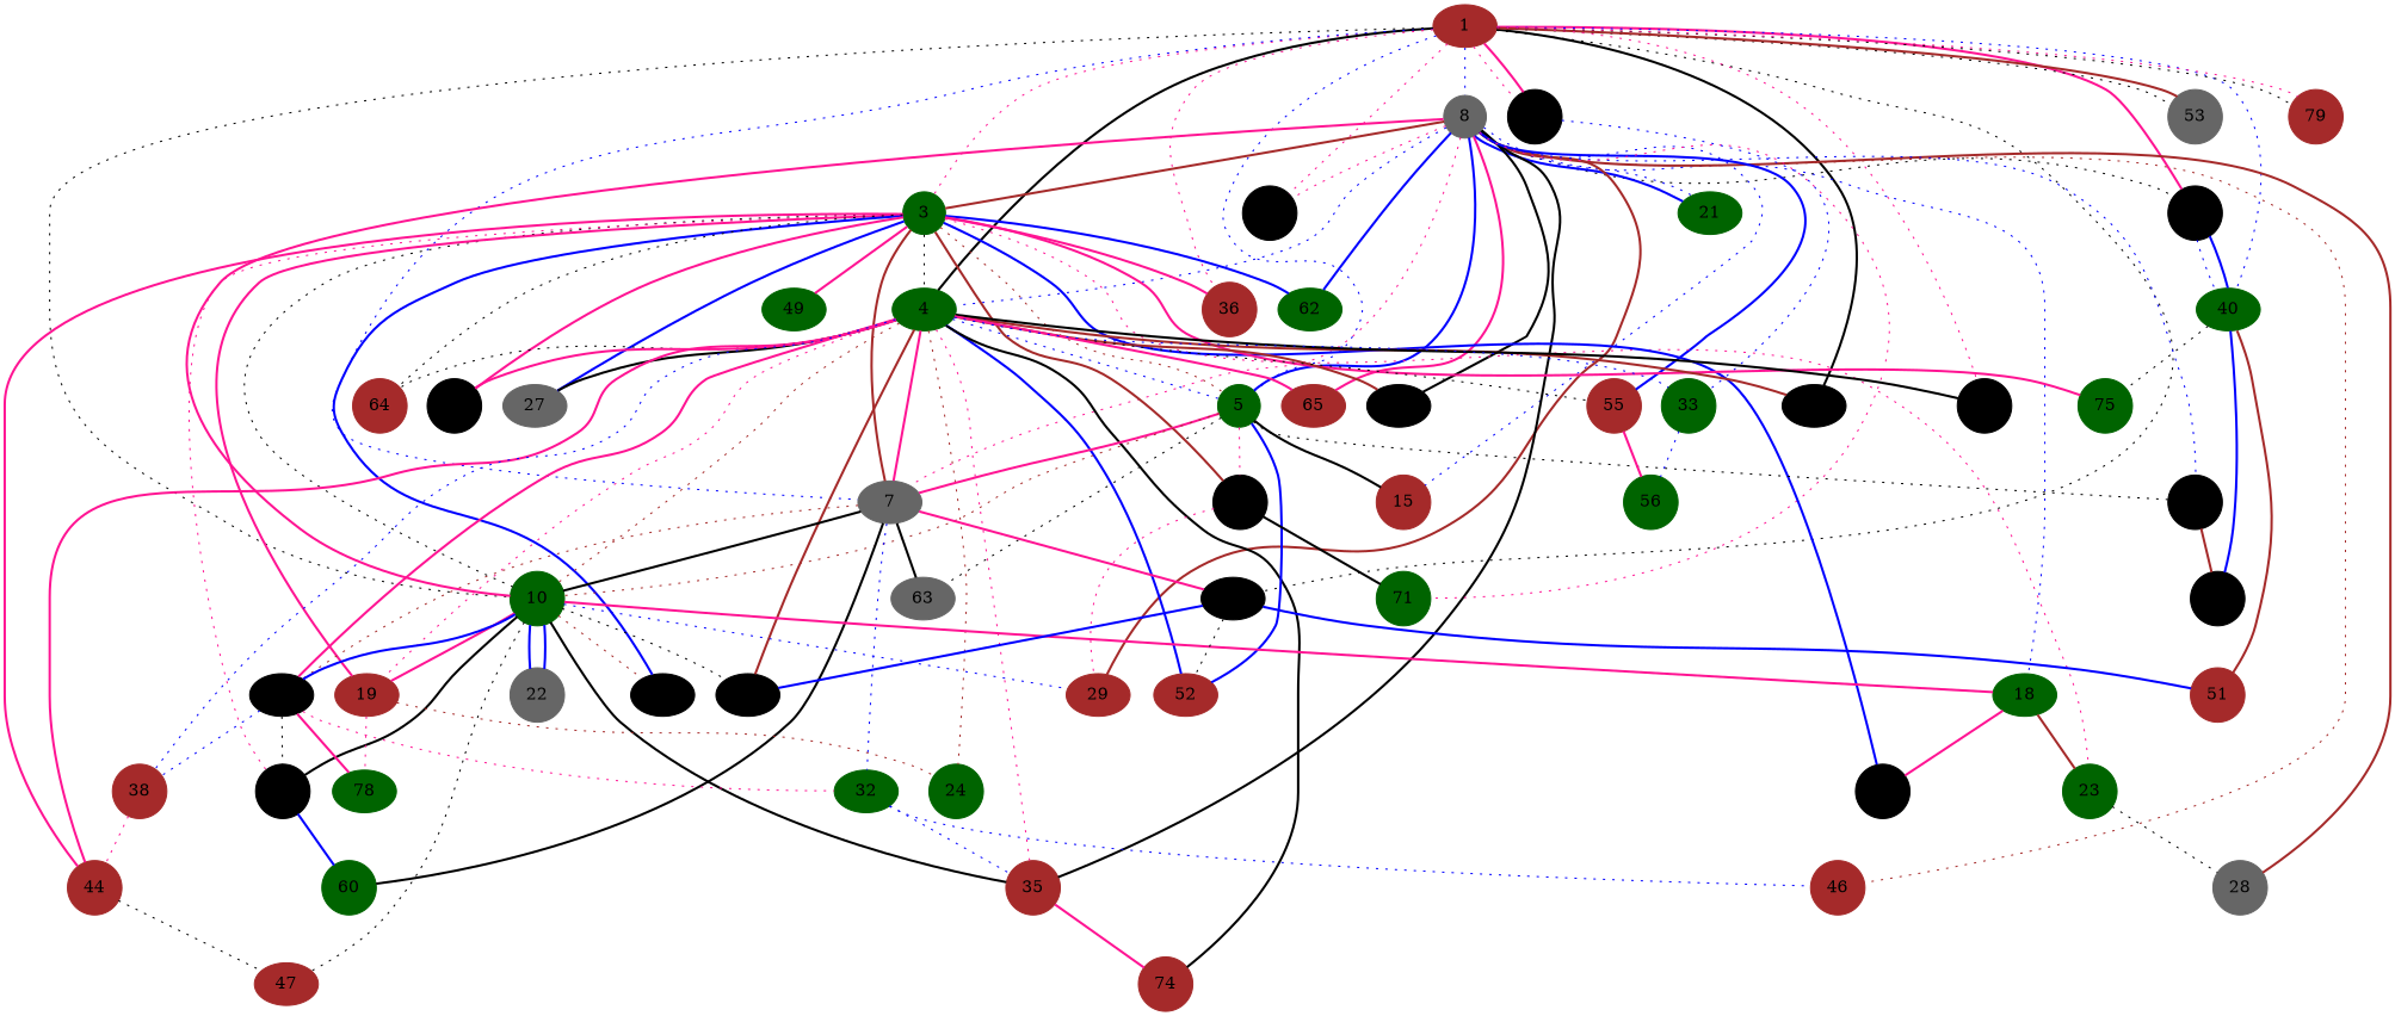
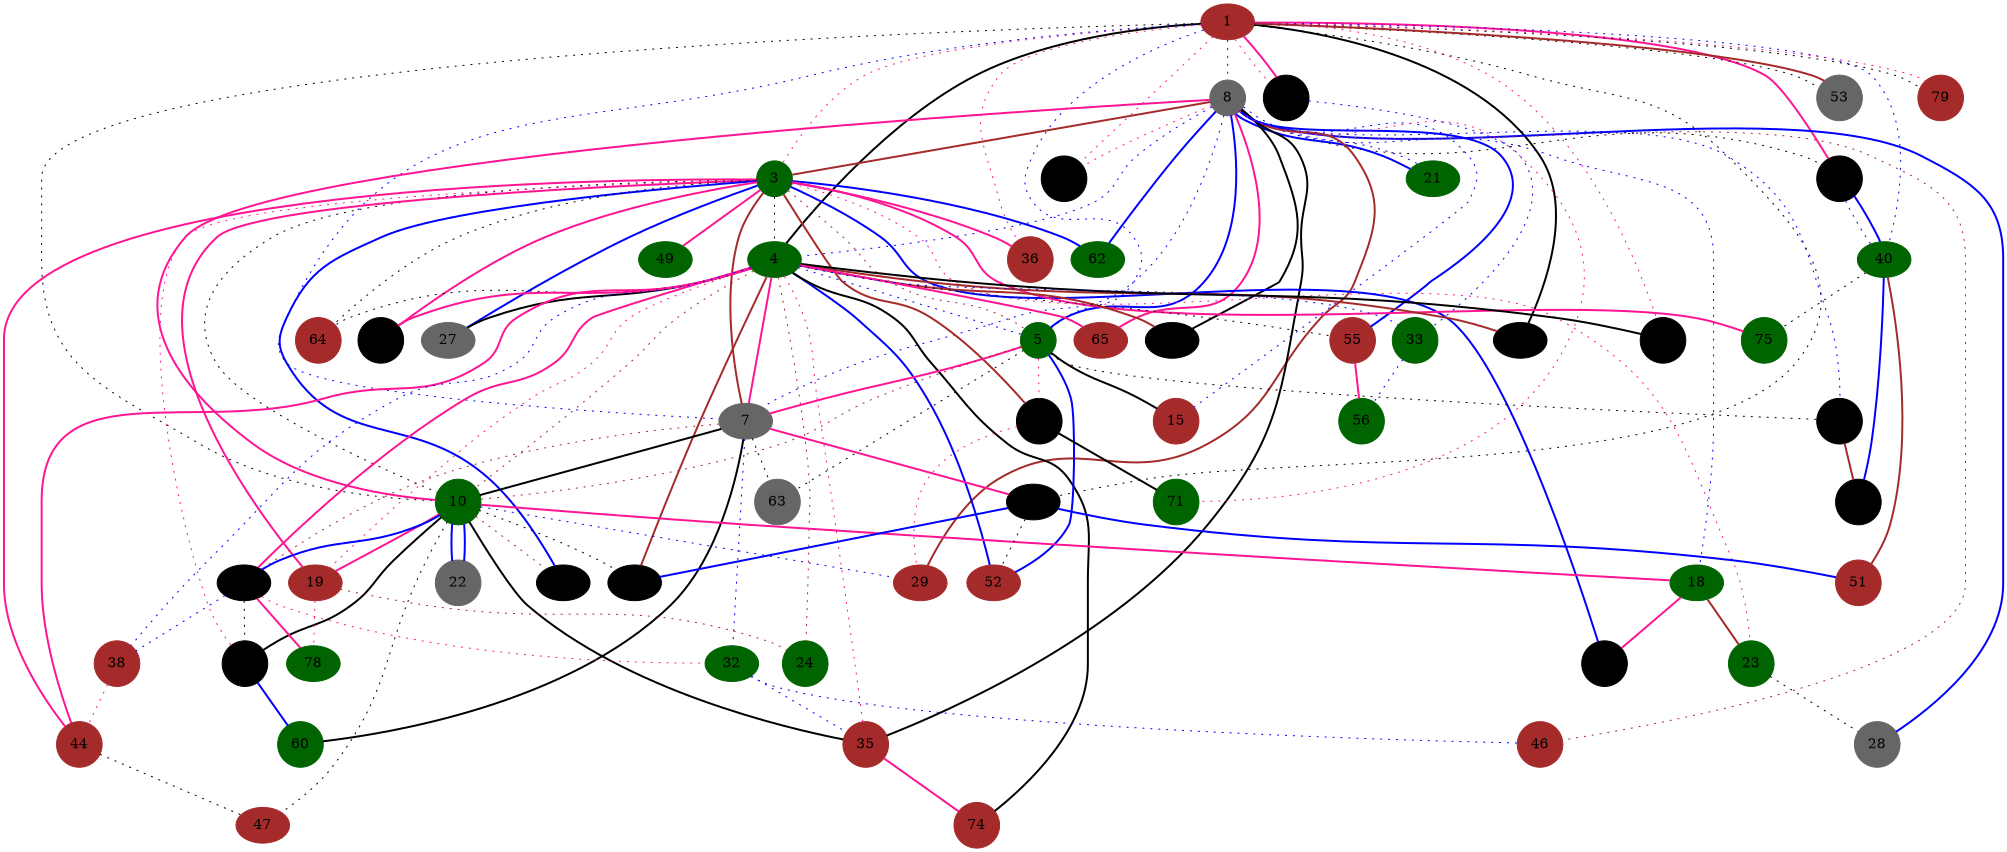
  graph {
    node [color=darkgreen shape=circle style=filled]
    edge [color=deeppink style=bold]
    1 [color=brown shape=ellipse super="+16"]
    n2 [color=gray40 label=8 super="+9"]
    3 [super="+6"]
    4 [shape=ellipse super="+8"]
    5 [super="+58"]
    7 [color=gray40 shape=ellipse super="+45"]
    10 [super="+48"]
    12 [color=black shape=ellipse]
    13 [color=black shape=ellipse]
    14 [color=black]
    25 [color=black]
    34 [color=black]
    36 [color=brown]
    40 [shape=ellipse super="+42"]
    53 [color=gray40]
    68 [color=black]
    79 [color=brown]
    15 [color=brown]
    18 [shape=ellipse super="+31"]
    21 [shape=ellipse]
    26 [color=black shape=ellipse]
    28 [color=gray40]
    29 [color=brown shape=ellipse super="+69"]
    35 [color=brown super="+39"]
    46 [color=brown]
    50 [color=black]
    55 [color=brown]
    62 [shape=ellipse]
    65 [color=brown shape=ellipse]
    71
    17 [color=black super="+54"]
    19 [color=brown shape=ellipse super="+61"]
    20 [color=black]
    23
    27 [color=gray40 shape=ellipse super="+37"]
    41 [color=black shape=ellipse]
    43 [color=black]
    44 [color=brown super="+59"]
    49 [shape=ellipse]
    64 [color=brown]
    67 [color=black]
    75
    11 [color=black shape=ellipse super="+77"]
    24
    33
    38 [color=brown]
    52 [color=brown shape=ellipse super="+57"]
    66 [color=black shape=ellipse super="+72"]
    74 [color=brown]
-   63 [color=gray40 shape=ellipse]
+   63 [color=gray40]
    32 [shape=ellipse super="+70"]
    60
    22 [color=gray40]
    47 [color=brown shape=ellipse]
    51 [color=brown]
    73 [color=black]
    56
    78 [shape=ellipse]
    1 -- n2 [color=blue style=dotted weight=2]
    1 -- 3 [style=dotted weight=2]
    1 -- 4 [color=black weight=3]
    1 -- 5 [color=blue style=dotted]
    1 -- 7 [color=blue style=dotted]
    1 -- 10 [color=black style=dotted]
    1 -- 12 [color=black]
    1 -- 13 [color=black style=dotted]
    1 -- 14 [style=dotted]
    1 -- 14
    1 -- 25 [style=dotted]
    1 -- 34
    1 -- 36 [style=dotted]
    1 -- 40 [color=blue style=dotted]
    1 -- 53 [color=black style=dotted]
    1 -- 53 [color=brown]
    1 -- 68 [style=dotted]
    1 -- 79 [color=black style=dotted]
    1 -- 79 [style=dotted]
    n2 -- 3 [color=brown weight=4]
    n2 -- 4 [color=blue style=dotted weight=4]
    n2 -- 5 [color=blue weight=2]
-   n2 -- 7 [style=dotted weight=2]
+   n2 -- 7 [color=blue style=dotted weight=2]
    n2 -- 10 [weight=2]
    n2 -- 25 [style=dotted]
    n2 -- 34 [color=black style=dotted]
    n2 -- 15 [color=blue style=dotted]
    n2 -- 18 [color=blue style=dotted weight=2]
    n2 -- 21 [color=blue]
    n2 -- 21 [color=blue style=dotted]
    n2 -- 26 [color=black]
-   n2 -- 28 [color=brown]
+   n2 -- 28 [color=blue]
    n2 -- 29 [color=brown]
    n2 -- 35 [color=black]
    n2 -- 46 [color=brown style=dotted]
    n2 -- 50 [color=blue style=dotted]
    n2 -- 55 [color=blue]
    n2 -- 62 [color=blue]
    n2 -- 65
    n2 -- 71 [style=dotted]
    3 -- 4 [color=black style=dotted weight=4]
    3 -- 5 [color=brown style=dotted weight=2]
    3 -- 7 [color=brown weight=3]
    3 -- 10 [color=black style=dotted weight=2]
    3 -- 36
    3 -- 62 [color=blue]
    3 -- 17 [color=brown]
    3 -- 19
    3 -- 20 [style=dotted]
    3 -- 23 [style=dotted]
    3 -- 27 [color=blue]
    3 -- 41 [color=blue]
    3 -- 43 [color=blue]
    3 -- 44
    3 -- 49 [weight=2]
    3 -- 64 [color=black style=dotted]
    3 -- 67
    3 -- 75
    4 -- 5 [color=blue style=dotted weight=2]
    4 -- 7 [weight=2]
    4 -- 10 [color=brown style=dotted weight=2]
    4 -- 12 [color=brown]
    4 -- 68 [color=black]
    4 -- 26 [color=brown]
    4 -- 35 [style=dotted]
    4 -- 55 [color=black style=dotted]
    4 -- 65
    4 -- 19 [style=dotted]
    4 -- 27 [color=black weight=2]
    4 -- 44
    4 -- 64 [color=black style=dotted]
    4 -- 67
    4 -- 11
    4 -- 24 [color=brown style=dotted]
    4 -- 33 [color=blue style=dotted]
    4 -- 38 [color=blue style=dotted]
    4 -- 52 [color=blue weight=2]
    4 -- 66 [color=brown]
    4 -- 74 [color=black]
    5 -- 7
    5 -- 10 [color=brown style=dotted]
    5 -- 15 [color=black]
    5 -- 50 [color=black style=dotted]
    5 -- 17 [style=dotted]
    5 -- 52 [color=blue]
    5 -- 63 [color=black style=dotted]
    7 -- 10 [color=black]
    7 -- 13
    7 -- 11 [color=brown style=dotted]
-   7 -- 63 [color=black]
+   7 -- 63 [color=black style=dotted]
    7 -- 32 [color=blue style=dotted]
    7 -- 60 [color=black]
    10 -- 18
    10 -- 29 [color=blue style=dotted weight=2]
    10 -- 35 [color=black]
    10 -- 19
    10 -- 20 [color=black]
    10 -- 41 [color=brown style=dotted]
    10 -- 11 [color=blue]
    10 -- 66 [color=black style=dotted]
    10 -- 22 [color=blue]
    10 -- 22 [color=blue]
    10 -- 47 [color=black style=dotted]
    13 -- 52 [color=black style=dotted]
    13 -- 66 [color=blue]
    13 -- 51 [color=blue]
    14 -- 33 [color=blue style=dotted]
    34 -- 40 [color=blue style=dotted]
    34 -- 40 [color=blue]
    40 -- 75 [color=black style=dotted]
    40 -- 51 [color=brown]
    40 -- 73 [color=blue]
    18 -- 23 [color=brown]
    18 -- 43
    35 -- 74
    50 -- 73 [color=brown]
    55 -- 56
    17 -- 29 [style=dotted]
    17 -- 71 [color=black]
    19 -- 24 [color=brown style=dotted]
    19 -- 78 [style=dotted]
    20 -- 60 [color=blue]
    23 -- 28 [color=black style=dotted]
    44 -- 47 [color=black style=dotted]
    11 -- 20 [color=black style=dotted]
    11 -- 38 [color=blue style=dotted]
    11 -- 32 [style=dotted]
    11 -- 78
    33 -- 56 [color=blue style=dotted]
    38 -- 44 [style=dotted]
    32 -- 35 [color=blue style=dotted]
    32 -- 46 [color=blue style=dotted]
  }
